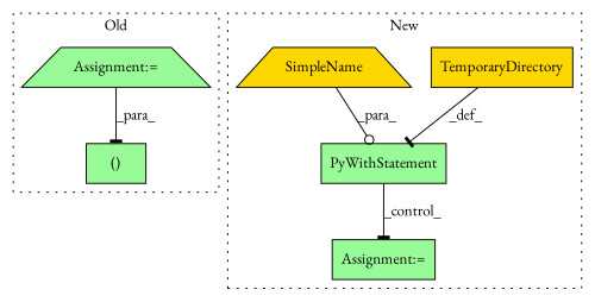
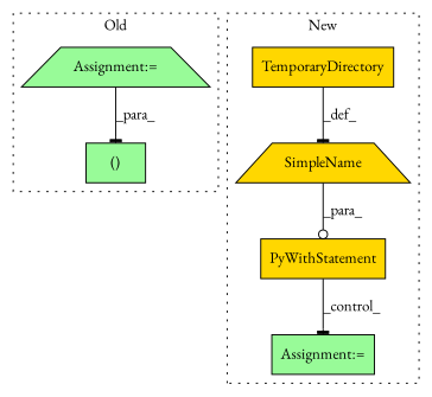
  digraph {
    fontname="EB Garamond"
    node [a=7 fillcolor=palegreen fontname="EB Garamond" shape=box style=filled]
    edge [arrowhead=tee fontname="EB Garamond"]
    n1 [a=106 l=41 label="()" s=2839]
    n2 [l=15 label="Assignment:=" s=2813 shape=trapezium]
    n3 [a=32 fillcolor=gold l=20 label=TemporaryDirectory s=2586]
    n4 [l=7 label="Assignment:=" s=2626]
    n5 [a=42 fillcolor=gold label=SimpleName shape=trapezium]
-   n6 [a=104 l="10,2" label=PyWithStatement s="2567,2606"]
+   n6 [a=104 fillcolor=gold l="10,2" label=PyWithStatement s="2567,2606"]
    subgraph cluster_1 {
      label=Old
      style=dotted
      n1
      n2
    }
    subgraph cluster_2 {
      label=New
      style=dotted
      n3
      n4
      n5
      n6
    }
    n2 -> n1 [label=_para_]
-   n3 -> n6 [label=_def_]
+   n3 -> n5 [label=_def_]
    n5 -> n6 [arrowhead=odot label=_para_]
    n6 -> n4 [label=_control_]
  }
